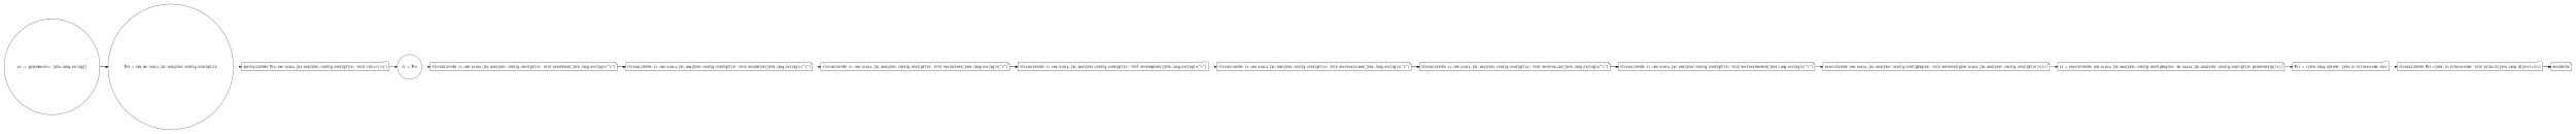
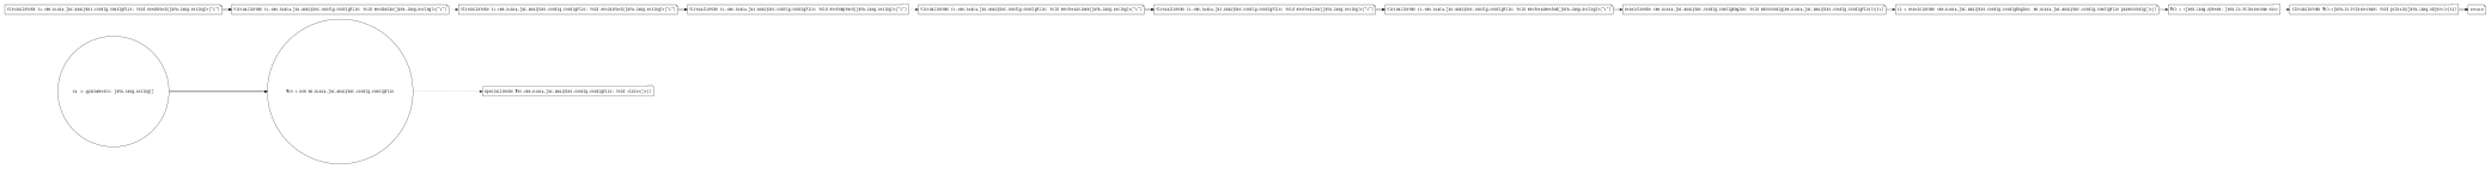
  digraph {
    fontname="Courier Prime"
    rankdir=LR
    node [fontname="Courier Prime" shape=note]
    edge [fontname="Courier Prime" style=bold]
    "r4 := @parameter0: java.lang.String[]" [shape=circle]
    "$r0 = new me.n1ar4.jar.analyzer.config.ConfigFile" [shape=circle]
    "specialinvoke $r0.<me.n1ar4.jar.analyzer.config.ConfigFile: void <init>()>()" [shape=folder]
-   "r1 = $r0" [shape=circle]
    "virtualinvoke r1.<me.n1ar4.jar.analyzer.config.ConfigFile: void setDbPath(java.lang.String)>(\"1\")"
    "virtualinvoke r1.<me.n1ar4.jar.analyzer.config.ConfigFile: void setDbSize(java.lang.String)>(\"1\")"
    "virtualinvoke r1.<me.n1ar4.jar.analyzer.config.ConfigFile: void setJarPath(java.lang.String)>(\"1\")"
    "virtualinvoke r1.<me.n1ar4.jar.analyzer.config.ConfigFile: void setTempPath(java.lang.String)>(\"1\")" [shape=folder]
    "virtualinvoke r1.<me.n1ar4.jar.analyzer.config.ConfigFile: void setTotalClass(java.lang.String)>(\"1\")"
    "virtualinvoke r1.<me.n1ar4.jar.analyzer.config.ConfigFile: void setTotalJar(java.lang.String)>(\"1\")"
    "virtualinvoke r1.<me.n1ar4.jar.analyzer.config.ConfigFile: void setTotalMethod(java.lang.String)>(\"1\")"
    "staticinvoke <me.n1ar4.jar.analyzer.config.ConfigEngine: void saveConfig(me.n1ar4.jar.analyzer.config.ConfigFile)>(r1)"
    "r2 = staticinvoke <me.n1ar4.jar.analyzer.config.ConfigEngine: me.n1ar4.jar.analyzer.config.ConfigFile parseConfig()>()"
    "$r3 = <java.lang.System: java.io.PrintStream out>" [shape=folder]
    "virtualinvoke $r3.<java.io.PrintStream: void println(java.lang.Object)>(r2)" [shape=folder]
-   return [label=setDbSize]
+   return
    "r4 := @parameter0: java.lang.String[]" -> "$r0 = new me.n1ar4.jar.analyzer.config.ConfigFile"
    "$r0 = new me.n1ar4.jar.analyzer.config.ConfigFile" -> "specialinvoke $r0.<me.n1ar4.jar.analyzer.config.ConfigFile: void <init>()>()" [style=dotted]
-   "specialinvoke $r0.<me.n1ar4.jar.analyzer.config.ConfigFile: void <init>()>()" -> "r1 = $r0" [style=solid]
-   "r1 = $r0" -> "virtualinvoke r1.<me.n1ar4.jar.analyzer.config.ConfigFile: void setDbPath(java.lang.String)>(\"1\")" [style=dotted]
    "virtualinvoke r1.<me.n1ar4.jar.analyzer.config.ConfigFile: void setDbPath(java.lang.String)>(\"1\")" -> "virtualinvoke r1.<me.n1ar4.jar.analyzer.config.ConfigFile: void setDbSize(java.lang.String)>(\"1\")"
    "virtualinvoke r1.<me.n1ar4.jar.analyzer.config.ConfigFile: void setDbSize(java.lang.String)>(\"1\")" -> "virtualinvoke r1.<me.n1ar4.jar.analyzer.config.ConfigFile: void setJarPath(java.lang.String)>(\"1\")" [style=dotted]
    "virtualinvoke r1.<me.n1ar4.jar.analyzer.config.ConfigFile: void setJarPath(java.lang.String)>(\"1\")" -> "virtualinvoke r1.<me.n1ar4.jar.analyzer.config.ConfigFile: void setTempPath(java.lang.String)>(\"1\")"
    "virtualinvoke r1.<me.n1ar4.jar.analyzer.config.ConfigFile: void setTempPath(java.lang.String)>(\"1\")" -> "virtualinvoke r1.<me.n1ar4.jar.analyzer.config.ConfigFile: void setTotalClass(java.lang.String)>(\"1\")" [style=dotted]
    "virtualinvoke r1.<me.n1ar4.jar.analyzer.config.ConfigFile: void setTotalClass(java.lang.String)>(\"1\")" -> "virtualinvoke r1.<me.n1ar4.jar.analyzer.config.ConfigFile: void setTotalJar(java.lang.String)>(\"1\")"
    "virtualinvoke r1.<me.n1ar4.jar.analyzer.config.ConfigFile: void setTotalJar(java.lang.String)>(\"1\")" -> "virtualinvoke r1.<me.n1ar4.jar.analyzer.config.ConfigFile: void setTotalMethod(java.lang.String)>(\"1\")"
    "virtualinvoke r1.<me.n1ar4.jar.analyzer.config.ConfigFile: void setTotalMethod(java.lang.String)>(\"1\")" -> "staticinvoke <me.n1ar4.jar.analyzer.config.ConfigEngine: void saveConfig(me.n1ar4.jar.analyzer.config.ConfigFile)>(r1)" [style=solid]
    "staticinvoke <me.n1ar4.jar.analyzer.config.ConfigEngine: void saveConfig(me.n1ar4.jar.analyzer.config.ConfigFile)>(r1)" -> "r2 = staticinvoke <me.n1ar4.jar.analyzer.config.ConfigEngine: me.n1ar4.jar.analyzer.config.ConfigFile parseConfig()>()" [style=solid]
    "r2 = staticinvoke <me.n1ar4.jar.analyzer.config.ConfigEngine: me.n1ar4.jar.analyzer.config.ConfigFile parseConfig()>()" -> "$r3 = <java.lang.System: java.io.PrintStream out>" [style=solid]
    "$r3 = <java.lang.System: java.io.PrintStream out>" -> "virtualinvoke $r3.<java.io.PrintStream: void println(java.lang.Object)>(r2)" [style=dotted]
    "virtualinvoke $r3.<java.io.PrintStream: void println(java.lang.Object)>(r2)" -> return
  }
